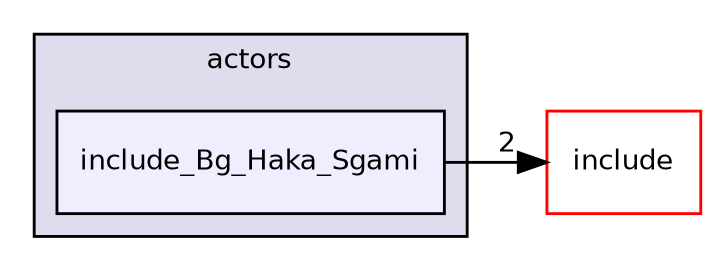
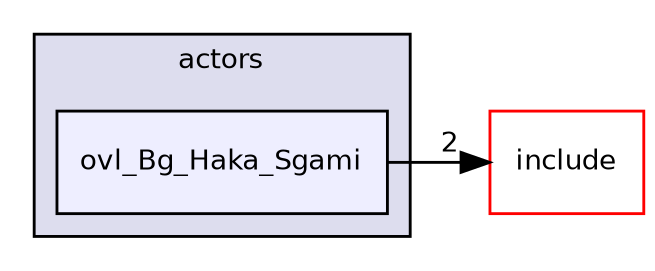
  digraph {
    compound=true
    rankdir=LR
    node [fontname=Helvetica fontsize=10 shape=box style=filled]
-   n1 [fillcolor="#eeeeff" label=include_Bg_Haka_Sgami pencolor=black]
+   n1 [fillcolor="#eeeeff" label=ovl_Bg_Haka_Sgami pencolor=black]
    n2 [color=red fillcolor=white label=include]
    subgraph cluster_1 {
      bgcolor="#ddddee"
      fontname=Helvetica
      fontsize=10
      label=actors
      pencolor=black
      n1
    }
    n1 -> n2 [headlabel=2 labeldistance=1.5 labelfontname=Helvetica labelfontsize=10]
  }
